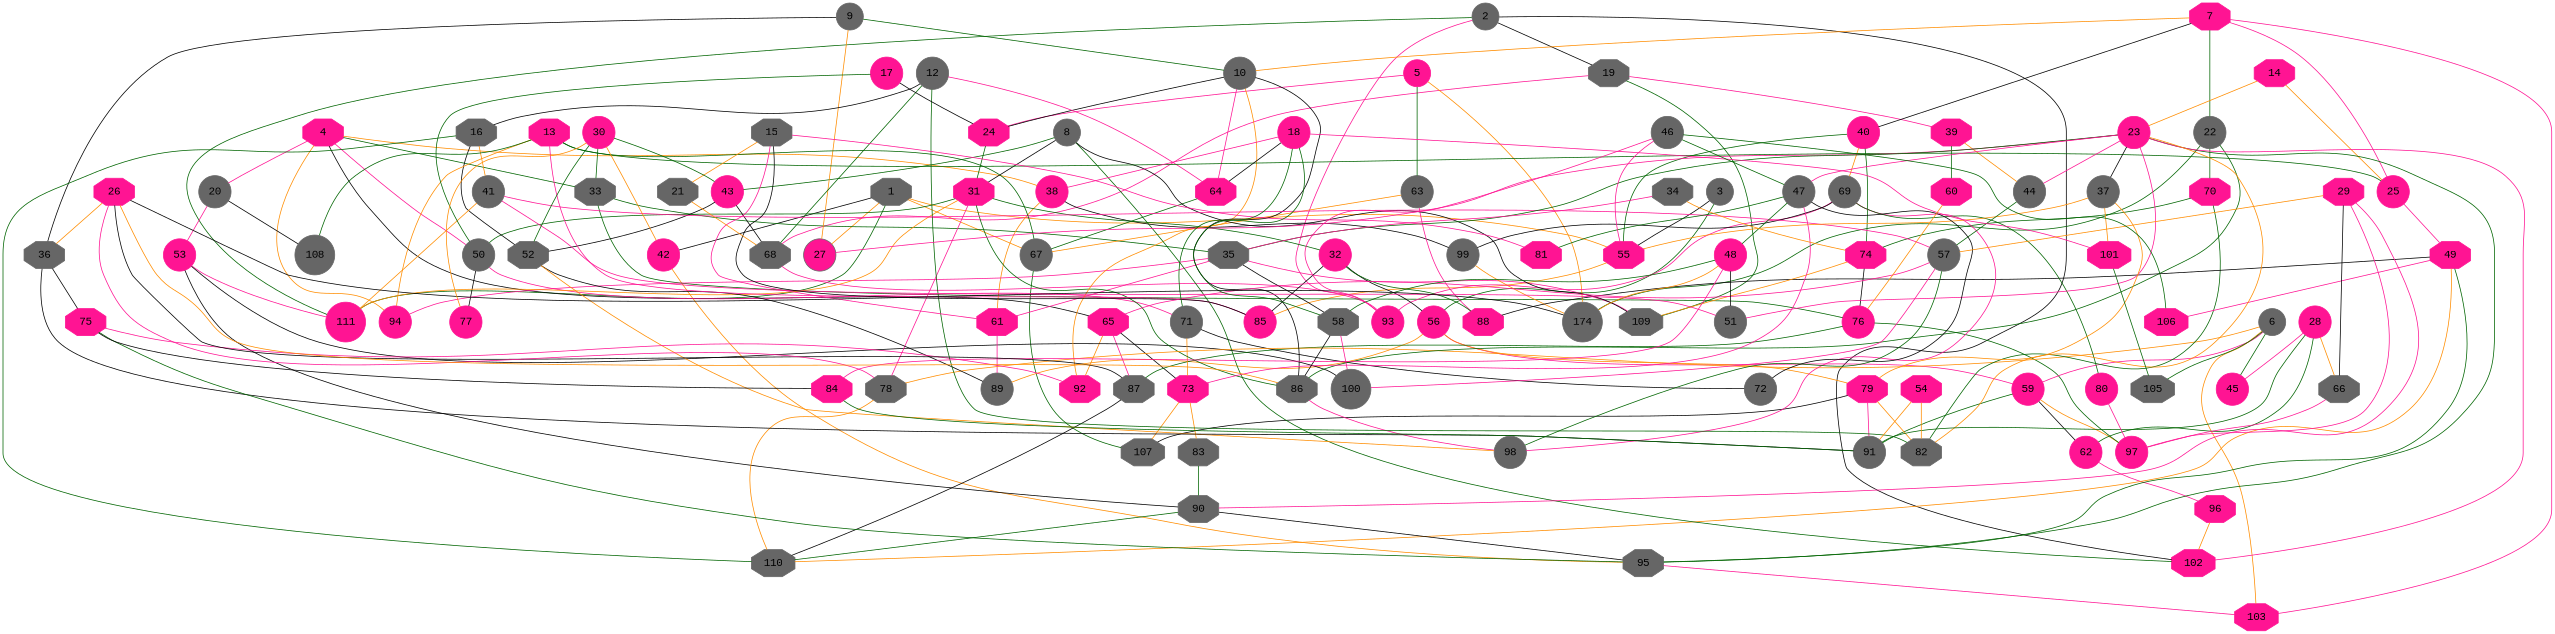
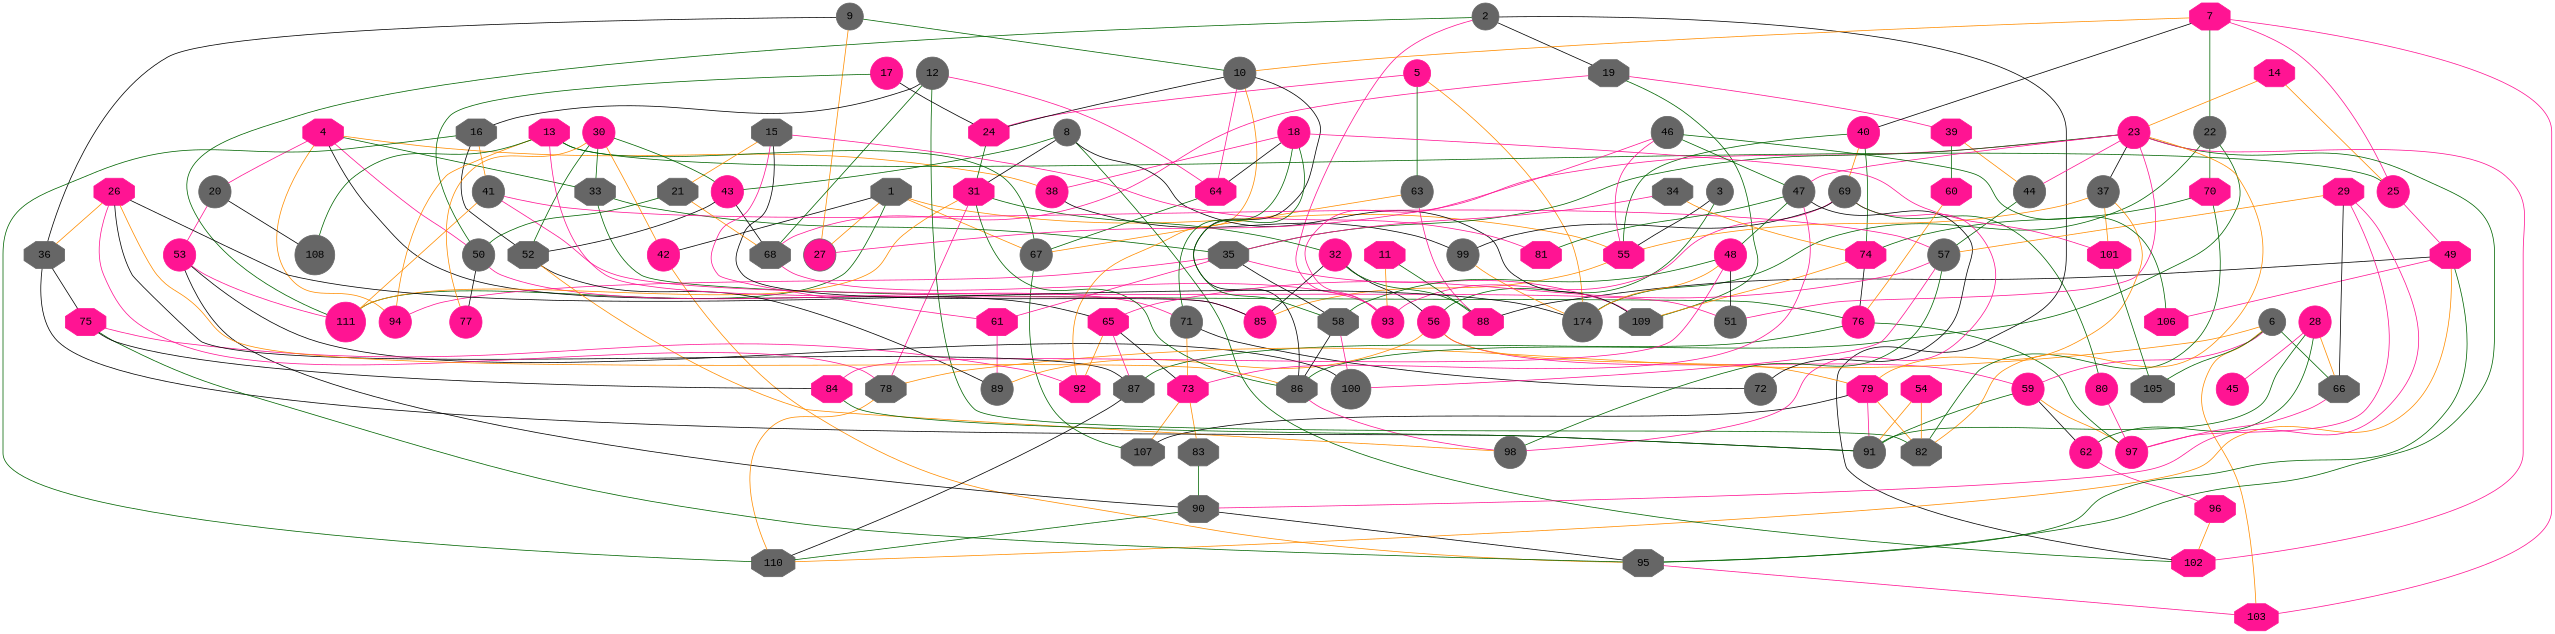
  graph {
    fontname="Liberation Mono"
    node [color=deeppink fontname="Liberation Mono" shape=circle style=filled]
    edge [color=darkgreen fontname="Liberation Mono"]
    1 [color=gray40 shape=octagon]
    27 [color=gray40 fillcolor=deeppink]
    42
    55 [shape=octagon]
    67 [color=gray40]
    111
    95 [color=gray40 shape=octagon]
    85
    107 [color=gray40 shape=octagon]
    2 [color=gray40]
    19 [color=gray40 shape=octagon]
    93
    102 [shape=octagon]
    109 [color=gray40 shape=octagon]
    68 [color=gray40 shape=octagon]
    39 [shape=octagon]
    3 [color=gray40]
    56
    59
    79 [shape=octagon]
    89 [color=gray40]
    4 [shape=octagon]
    20 [color=gray40]
    33 [color=gray40 shape=octagon]
    38
    50 [color=gray40]
    65 [shape=octagon]
    94
    108 [color=gray40]
    53
    35 [color=gray40 shape=octagon]
    76
    61 [shape=octagon]
    99 [color=gray40]
    71 [color=gray40]
    77
    92 [shape=octagon]
    87 [color=gray40 shape=octagon]
    73 [shape=octagon]
    24 [shape=octagon]
    5
    63 [color=gray40]
    n43 [color=gray40 label=174]
    31 [shape=octagon]
    88 [shape=octagon]
    6 [color=gray40]
    45
    78 [color=gray40 shape=octagon]
    103 [shape=octagon]
    105 [color=gray40 shape=octagon]
    62
    91 [color=gray40]
    97
    110 [color=gray40 shape=octagon]
    7 [shape=octagon]
    10 [color=gray40]
    22 [color=gray40]
    25
    40
    64 [shape=octagon]
    86 [color=gray40 shape=octagon]
    70 [shape=octagon]
    49 [shape=octagon]
    74 [shape=octagon]
    69 [color=gray40]
    8 [color=gray40]
    43
    32
    52 [color=gray40 shape=octagon]
    9 [color=gray40]
    36 [color=gray40 shape=octagon]
    75 [shape=octagon]
    98 [color=gray40]
+   11 [shape=octagon]
    12 [color=gray40]
    16 [color=gray40 shape=octagon]
    82 [color=gray40 shape=octagon]
    41 [color=gray40]
    13 [shape=octagon]
    14 [shape=octagon]
    23
    37 [color=gray40]
    44 [color=gray40]
    47 [color=gray40]
    51 [color=gray40]
    15 [color=gray40 shape=octagon]
    21 [color=gray40 shape=octagon]
    81 [shape=octagon]
    57 [color=gray40]
    17
    18
    58 [color=gray40 shape=octagon]
    101 [shape=octagon]
    100 [color=gray40]
    72 [color=gray40]
    60 [shape=octagon]
    90 [color=gray40 shape=octagon]
    48
    106 [shape=octagon]
    26 [shape=octagon]
    28
    66 [color=gray40 shape=octagon]
    96 [shape=octagon]
    29 [shape=octagon]
    30
    34 [color=gray40 shape=octagon]
    84 [shape=octagon]
    80
    46 [color=gray40]
    83 [color=gray40 shape=octagon]
    54 [shape=octagon]
    1 -- 27 [color=darkorange]
    1 -- 42 [color=black]
    1 -- 55 [color=darkorange]
    1 -- 67 [color=darkorange]
    1 -- 111
    42 -- 95 [color=darkorange]
    55 -- 85 [color=darkorange]
    67 -- 107
    95 -- 103 [color=deeppink]
    2 -- 111
    2 -- 19 [color=black]
    2 -- 93 [color=deeppink]
    2 -- 102 [color=black]
    19 -- 109
    19 -- 68 [color=deeppink]
    19 -- 39 [color=deeppink]
    68 -- 93 [color=deeppink]
    39 -- 44 [color=darkorange]
    39 -- 60
    3 -- 55 [color=black]
    3 -- 56
    56 -- 59 [color=deeppink]
    56 -- 79 [color=darkorange]
    56 -- 89 [color=darkorange]
    59 -- 62 [color=black]
    59 -- 91
    59 -- 97 [color=darkorange]
    79 -- 107 [color=black]
    79 -- 91 [color=deeppink]
    79 -- 82 [color=darkorange]
    4 -- 20 [color=deeppink]
    4 -- 33
    4 -- 38 [color=darkorange]
    4 -- 50 [color=deeppink]
    4 -- 65 [color=black]
    4 -- 94 [color=darkorange]
    20 -- 108 [color=black]
    20 -- 53 [color=deeppink]
    33 -- 35
    33 -- 76
-   38 -- 61 [color=darkorange]
    38 -- 99 [color=black]
    50 -- 71 [color=deeppink]
    50 -- 77 [color=black]
    65 -- 92 [color=darkorange]
    65 -- 87 [color=deeppink]
    65 -- 73 [color=black]
    53 -- 111 [color=deeppink]
    53 -- 100 [color=black]
    53 -- 90 [color=black]
    35 -- 109 [color=deeppink]
    35 -- 94 [color=deeppink]
    35 -- 61 [color=deeppink]
    35 -- 58 [color=black]
    76 -- 87
    76 -- 97
    61 -- 89 [color=deeppink]
    99 -- n43 [color=darkorange]
    71 -- 73 [color=darkorange]
    71 -- 72 [color=black]
    87 -- 110 [color=black]
    73 -- 107 [color=darkorange]
    73 -- 83 [color=darkorange]
    24 -- 31
    5 -- 24 [color=deeppink]
    5 -- 63
    5 -- n43 [color=darkorange]
    63 -- 67 [color=darkorange]
    63 -- 88 [color=deeppink]
    31 -- 111 [color=darkorange]
    31 -- 78 [color=deeppink]
    31 -- 86
    31 -- 32
    6 -- 59 [color=deeppink]
-   6 -- 45
+   6 -- 66
    6 -- 78 [color=darkorange]
    6 -- 103 [color=darkorange]
    6 -- 105
    78 -- 110 [color=darkorange]
    62 -- 96 [color=deeppink]
    7 -- 103 [color=deeppink]
    7 -- 10 [color=darkorange]
    7 -- 22
    7 -- 25 [color=deeppink]
    7 -- 40 [color=black]
    10 -- 92 [color=darkorange]
    10 -- 24 [color=black]
    10 -- 64 [color=deeppink]
    10 -- 86 [color=black]
    22 -- n43
    22 -- 86
    22 -- 70
    25 -- 49 [color=deeppink]
    40 -- 55
    40 -- 74
    40 -- 69 [color=darkorange]
    64 -- 67
    86 -- 98 [color=deeppink]
    70 -- 74
    70 -- 82
    49 -- 95
    49 -- 88 [color=black]
    49 -- 110 [color=darkorange]
    49 -- 106 [color=deeppink]
    74 -- 109 [color=darkorange]
    74 -- 76 [color=black]
    69 -- 93 [color=deeppink]
    69 -- 99 [color=black]
    69 -- 98 [color=deeppink]
    69 -- 80
    8 -- 102
    8 -- 109 [color=black]
    8 -- 31 [color=black]
    8 -- 43
    43 -- 68 [color=black]
    43 -- 52 [color=black]
    32 -- 85 [color=black]
    32 -- 56 [color=black]
    32 -- 88
    52 -- 89 [color=black]
    52 -- 98 [color=darkorange]
    9 -- 27 [color=darkorange]
    9 -- 10
    9 -- 36 [color=black]
    36 -- 91 [color=black]
    36 -- 75 [color=black]
    75 -- 95
    75 -- 92 [color=deeppink]
    75 -- 84 [color=black]
+   11 -- 93 [color=darkorange]
+   11 -- 88
    12 -- 68
    12 -- 64 [color=deeppink]
    12 -- 16 [color=black]
    12 -- 82
    16 -- 110
    16 -- 52 [color=black]
    16 -- 41 [color=darkorange]
    41 -- 111 [color=darkorange]
    41 -- 51 [color=deeppink]
    41 -- 57 [color=deeppink]
    13 -- 67
    13 -- 85 [color=deeppink]
    13 -- 94 [color=darkorange]
    13 -- 108
    13 -- 25
    14 -- 25 [color=darkorange]
    14 -- 23 [color=darkorange]
    23 -- 27 [color=deeppink]
    23 -- 95
    23 -- 102 [color=deeppink]
    23 -- 35
    23 -- 82 [color=darkorange]
    23 -- 37 [color=black]
    23 -- 44 [color=deeppink]
    23 -- 47 [color=deeppink]
    23 -- 51 [color=deeppink]
    37 -- 55 [color=darkorange]
    37 -- 79 [color=darkorange]
    37 -- 101 [color=darkorange]
    44 -- 57
    47 -- 73 [color=deeppink]
    47 -- 81
    47 -- 72 [color=black]
    47 -- 48
    15 -- 85 [color=black]
    15 -- 61 [color=deeppink]
    15 -- 21 [color=darkorange]
    15 -- 81 [color=deeppink]
    21 -- 68 [color=darkorange]
-   31 -- 50
+   21 -- 50
    57 -- 65 [color=deeppink]
    57 -- 98
    57 -- 100 [color=deeppink]
    17 -- 50
    17 -- 24 [color=black]
    18 -- 38 [color=deeppink]
    18 -- 71
    18 -- 64 [color=black]
    18 -- 58
    18 -- 101 [color=deeppink]
    58 -- 86 [color=black]
    58 -- 100 [color=deeppink]
    101 -- 105
    60 -- 76 [color=darkorange]
    90 -- 95 [color=black]
    90 -- 110
    48 -- n43 [color=darkorange]
    48 -- 51 [color=black]
    48 -- 58
    48 -- 84 [color=deeppink]
    26 -- 87 [color=black]
    26 -- n43 [color=black]
    26 -- 78 [color=deeppink]
    26 -- 86 [color=darkorange]
    26 -- 36 [color=darkorange]
    28 -- 45 [color=deeppink]
    28 -- 62
    28 -- 91
    28 -- 66 [color=darkorange]
    66 -- 97 [color=deeppink]
    96 -- 102 [color=darkorange]
    29 -- 97 [color=deeppink]
    29 -- 57 [color=darkorange]
    29 -- 90 [color=deeppink]
    29 -- 66 [color=black]
    30 -- 42 [color=darkorange]
    30 -- 33
    30 -- 77 [color=darkorange]
    30 -- 43
    30 -- 52
    34 -- 35 [color=deeppink]
    34 -- 74 [color=darkorange]
    84 -- 91
    80 -- 97 [color=deeppink]
    46 -- 55 [color=deeppink]
    46 -- 93 [color=deeppink]
    46 -- 47
    46 -- 106
    83 -- 90
    54 -- 91 [color=darkorange]
    54 -- 82 [color=darkorange]
  }
